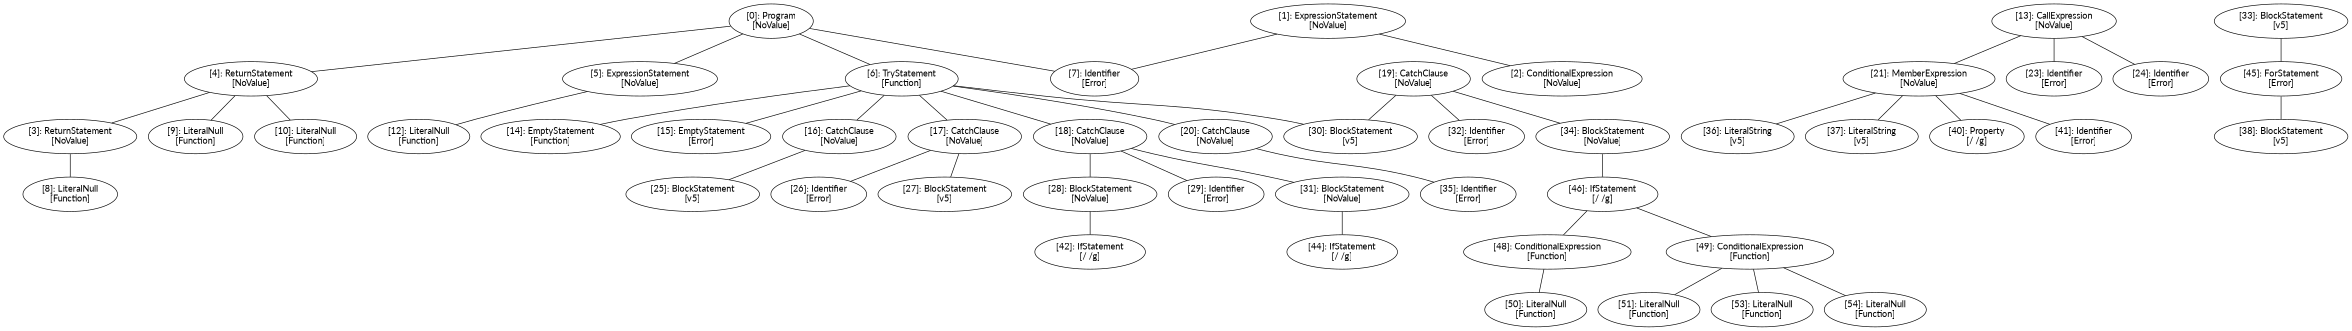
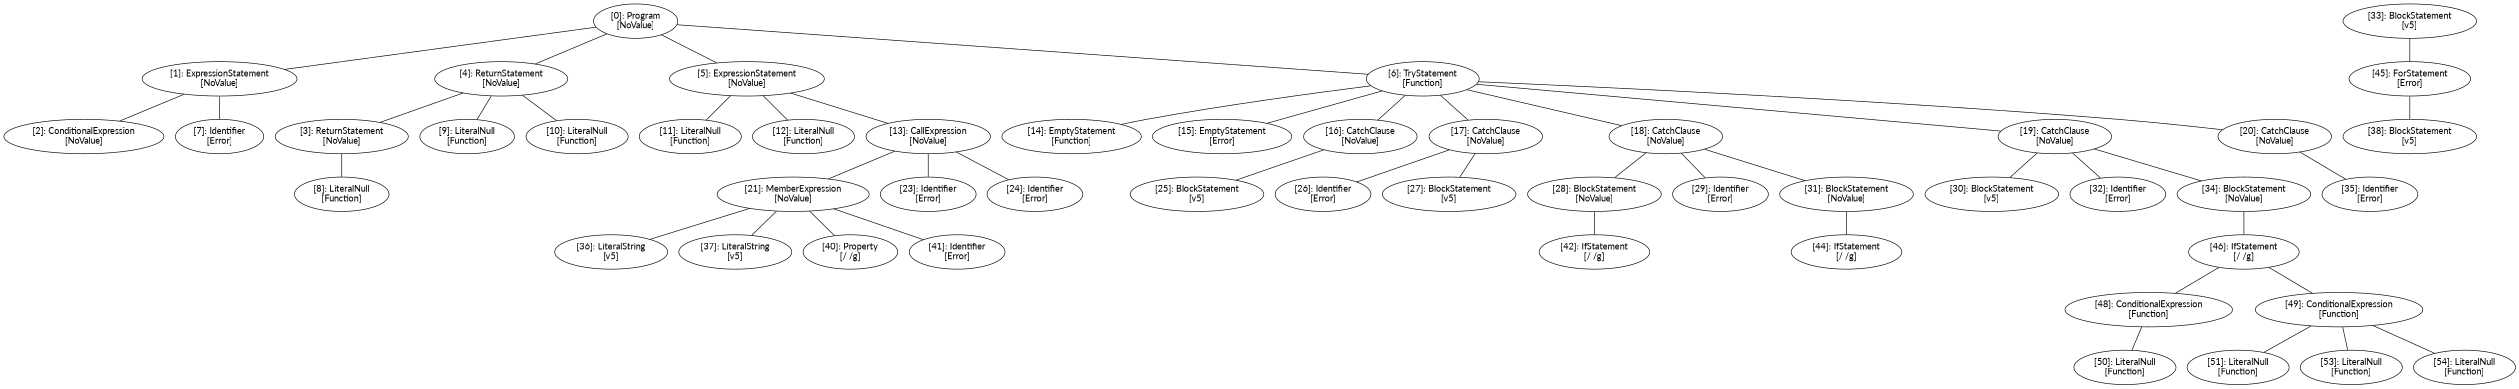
  graph {
    fontname=Lato
    node [fontname=Lato]
    edge [fontname=Lato]
    n1 [label="[0]: Program\n[NoValue]"]
    n2 [label="[1]: ExpressionStatement\n[NoValue]"]
    n3 [label="[4]: ReturnStatement\n[NoValue]"]
    n4 [label="[5]: ExpressionStatement\n[NoValue]"]
    n5 [label="[6]: TryStatement\n[Function]"]
    n6 [label="[2]: ConditionalExpression\n[NoValue]"]
    n7 [label="[7]: Identifier\n[Error]"]
    n8 [label="[3]: ReturnStatement\n[NoValue]"]
    n9 [label="[8]: LiteralNull\n[Function]"]
    n10 [label="[9]: LiteralNull\n[Function]"]
    n11 [label="[10]: LiteralNull\n[Function]"]
+   n12 [label="[11]: LiteralNull\n[Function]"]
    n13 [label="[12]: LiteralNull\n[Function]"]
    n14 [label="[13]: CallExpression\n[NoValue]"]
    n15 [label="[14]: EmptyStatement\n[Function]"]
    n16 [label="[15]: EmptyStatement\n[Error]"]
    n17 [label="[16]: CatchClause\n[NoValue]"]
    n18 [label="[17]: CatchClause\n[NoValue]"]
    n19 [label="[18]: CatchClause\n[NoValue]"]
    n20 [label="[19]: CatchClause\n[NoValue]"]
    n21 [label="[20]: CatchClause\n[NoValue]"]
    n22 [label="[21]: MemberExpression\n[NoValue]"]
    n23 [label="[23]: Identifier\n[Error]"]
    n24 [label="[24]: Identifier\n[Error]"]
    n25 [label="[25]: BlockStatement\n[v5]"]
    n26 [label="[26]: Identifier\n[Error]"]
    n27 [label="[27]: BlockStatement\n[v5]"]
    n28 [label="[28]: BlockStatement\n[NoValue]"]
    n29 [label="[29]: Identifier\n[Error]"]
    n30 [label="[31]: BlockStatement\n[NoValue]"]
    n31 [label="[30]: BlockStatement\n[v5]"]
    n32 [label="[32]: Identifier\n[Error]"]
    n33 [label="[34]: BlockStatement\n[NoValue]"]
    n34 [label="[35]: Identifier\n[Error]"]
    n35 [label="[36]: LiteralString\n[v5]"]
    n36 [label="[37]: LiteralString\n[v5]"]
    n37 [label="[40]: Property\n[/ /g]"]
    n38 [label="[41]: Identifier\n[Error]"]
    n39 [label="[42]: IfStatement\n[/ /g]"]
    n40 [label="[44]: IfStatement\n[/ /g]"]
    n41 [label="[46]: IfStatement\n[/ /g]"]
    n42 [label="[33]: BlockStatement\n[v5]"]
    n43 [label="[45]: ForStatement\n[Error]"]
    n44 [label="[38]: BlockStatement\n[v5]"]
    n45 [label="[48]: ConditionalExpression\n[Function]"]
    n46 [label="[49]: ConditionalExpression\n[Function]"]
    n47 [label="[50]: LiteralNull\n[Function]"]
    n48 [label="[51]: LiteralNull\n[Function]"]
    n49 [label="[53]: LiteralNull\n[Function]"]
    n50 [label="[54]: LiteralNull\n[Function]"]
-   n1 -- n7
+   n1 -- n2
    n1 -- n3
    n1 -- n4
    n1 -- n5
    n2 -- n6
    n2 -- n7
    n3 -- n8
    n3 -- n10
    n3 -- n11
+   n4 -- n12
    n4 -- n13
+   n4 -- n14
    n5 -- n15
    n5 -- n16
    n5 -- n17
    n5 -- n18
    n5 -- n19
-   n5 -- n31
+   n5 -- n20
    n5 -- n21
    n8 -- n9
    n14 -- n22
    n14 -- n23
    n14 -- n24
    n17 -- n25
    n18 -- n26
    n18 -- n27
    n19 -- n28
    n19 -- n29
    n19 -- n30
    n20 -- n31
    n20 -- n32
    n20 -- n33
    n21 -- n34
    n22 -- n35
    n22 -- n36
    n22 -- n37
    n22 -- n38
    n28 -- n39
    n30 -- n40
    n33 -- n41
    n41 -- n45
    n41 -- n46
    n42 -- n43
    n43 -- n44
    n45 -- n47
    n46 -- n48
    n46 -- n49
    n46 -- n50
  }
